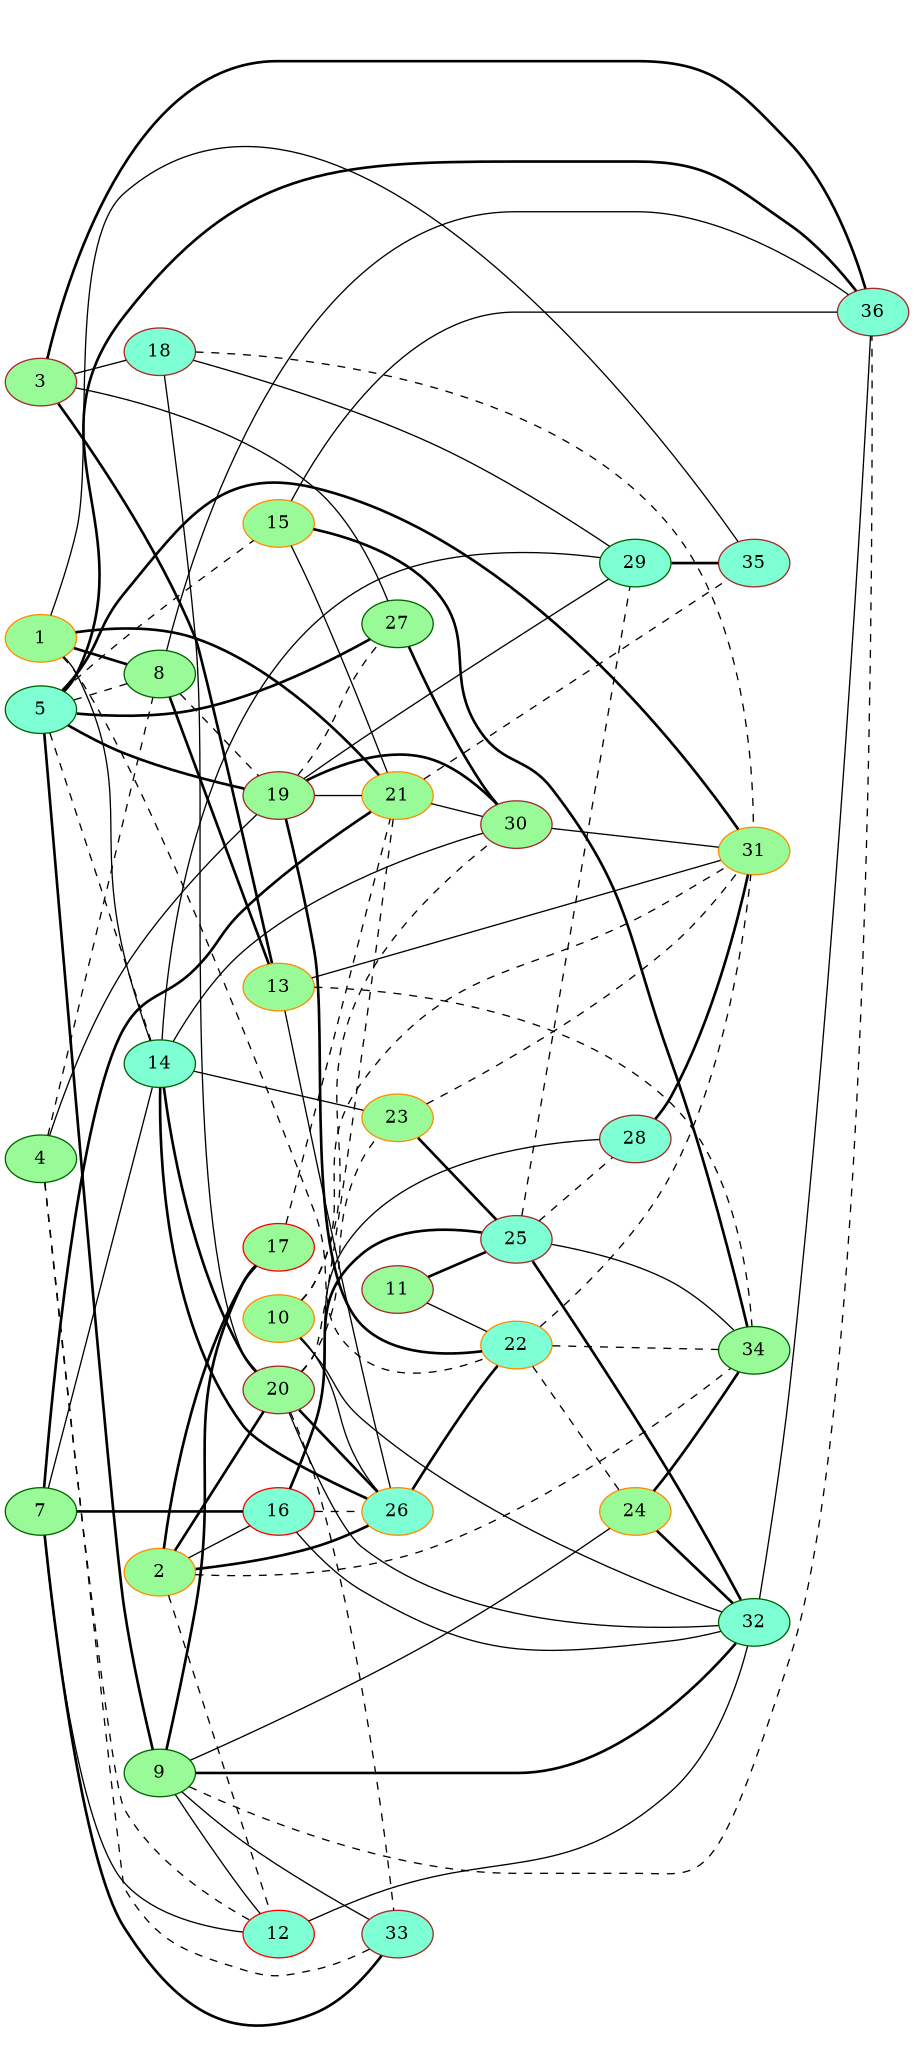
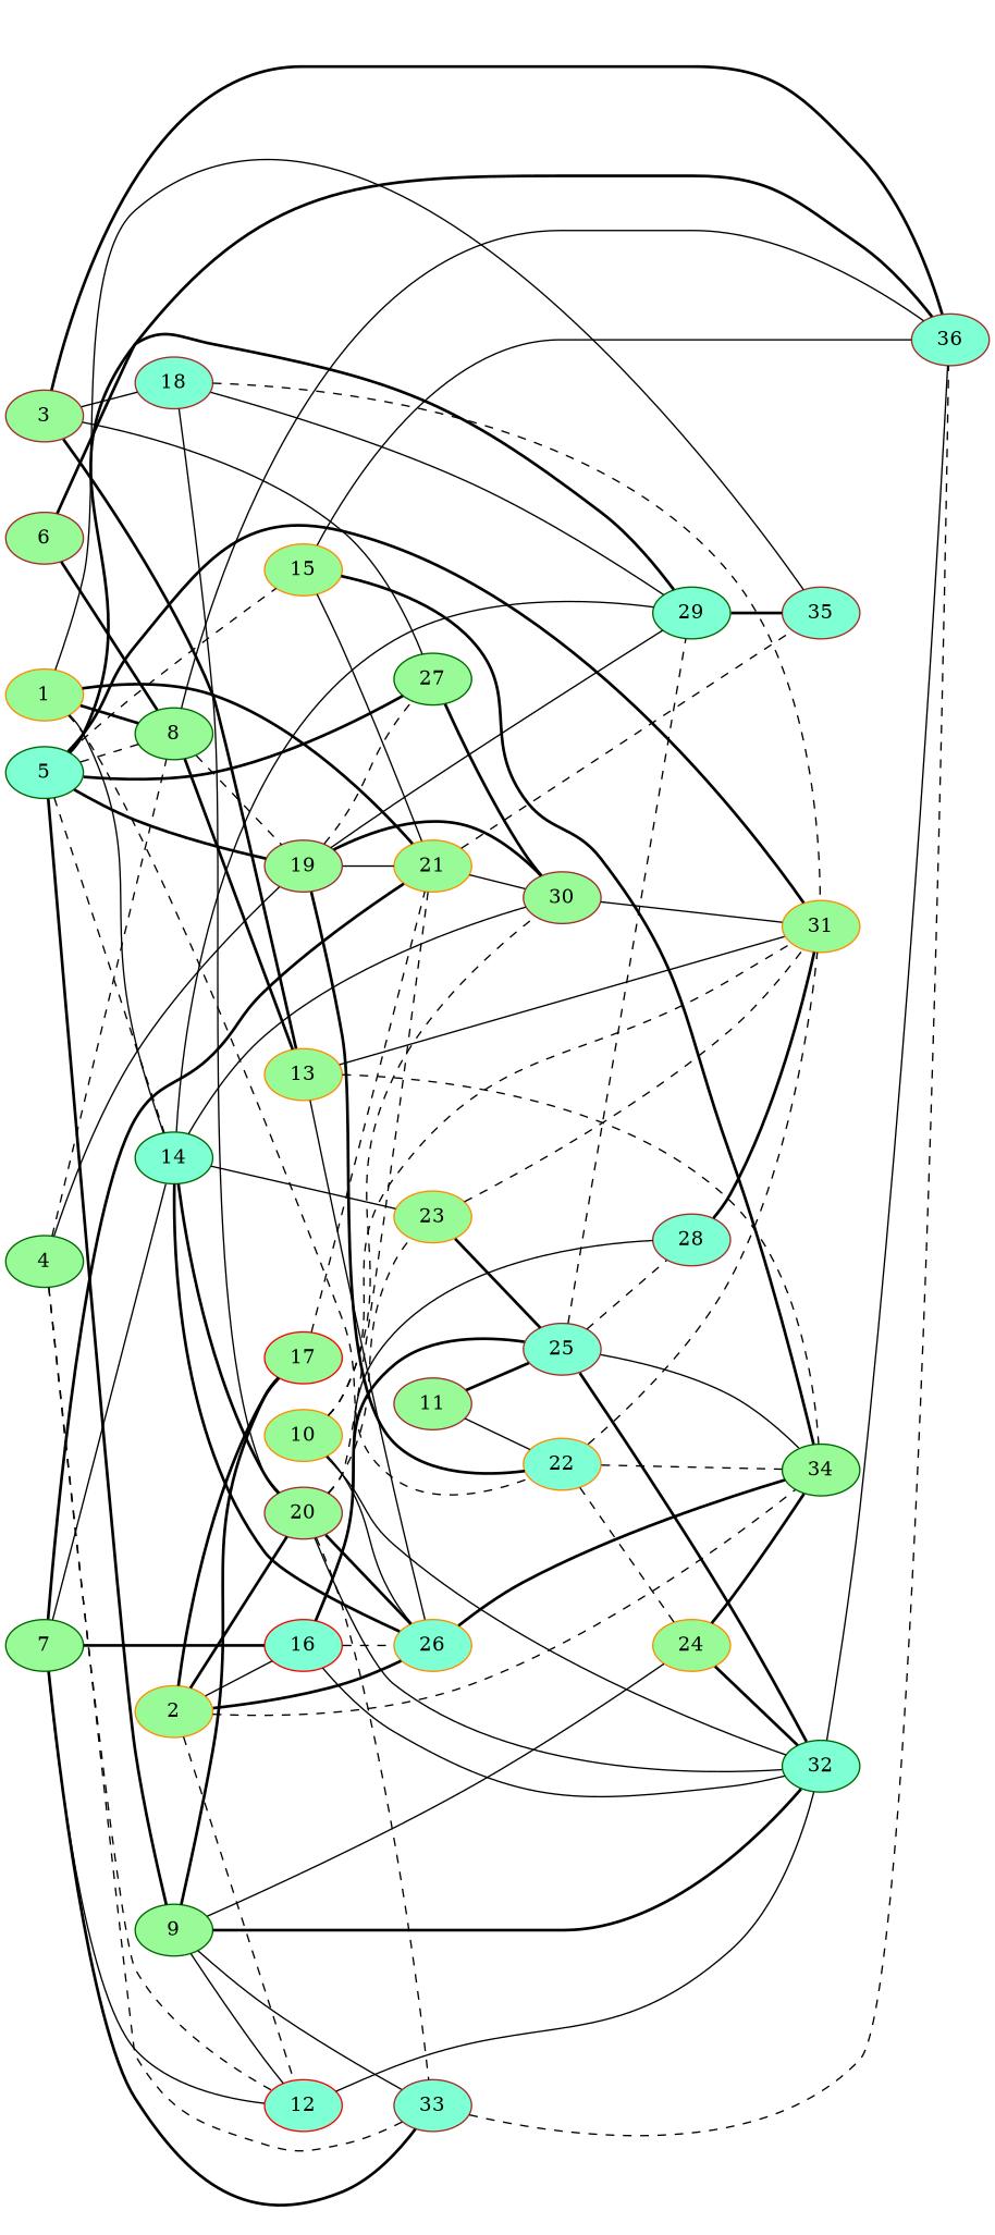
  graph {
    rankdir=LR
    node [color=brown fillcolor=palegreen style=filled]
    edge [style=bold weight=1.0]
    1 [color=darkorange]
    8 [color=darkgreen]
    14 [color=darkgreen fillcolor=aquamarine]
    21 [color=darkorange]
    22 [color=darkorange fillcolor=aquamarine]
    35 [fillcolor=aquamarine]
    13 [color=darkorange]
    36 [fillcolor=aquamarine]
    19
    20
    26 [color=darkorange fillcolor=aquamarine]
    29 [color=darkgreen fillcolor=aquamarine]
    30
    23 [color=darkorange]
    34 [color=darkgreen]
    31 [color=darkorange]
    24 [color=darkorange]
    2 [color=darkorange]
    12 [color=red fillcolor=aquamarine]
    16 [color=red fillcolor=aquamarine]
    17 [color=red]
    32 [color=darkgreen fillcolor=aquamarine]
    25 [fillcolor=aquamarine]
    28 [fillcolor=aquamarine]
    33 [fillcolor=aquamarine]
    3
    18 [fillcolor=aquamarine]
    27 [color=darkgreen]
    4 [color=darkgreen]
    5 [color=darkgreen fillcolor=aquamarine]
    9 [color=darkgreen]
    15 [color=darkorange]
+   6
    7 [color=darkgreen]
    10 [color=darkorange]
    11
    1 -- 8
    1 -- 14 [style=solid]
    1 -- 21
    1 -- 22 [style=dashed]
    1 -- 35 [style=solid]
    8 -- 13
    8 -- 36 [style=solid]
    8 -- 19 [style=dashed]
    14 -- 20
    14 -- 26
    14 -- 29 [style=solid]
    14 -- 30 [style=solid]
    14 -- 23 [style=solid]
    21 -- 35 [style=dashed]
    21 -- 30 [style=solid]
    22 -- 34 [style=dashed]
    22 -- 31 [style=dashed]
    22 -- 24 [style=dashed]
    13 -- 26 [style=solid weight=2.0]
    13 -- 34 [style=dashed]
    13 -- 31 [style=solid]
    19 -- 21 [style=solid]
    19 -- 22
    19 -- 29 [style=solid]
    19 -- 30
    19 -- 27 [style=dashed]
    20 -- 21 [style=dashed]
    20 -- 26
    20 -- 23 [style=dashed]
    20 -- 32 [style=solid weight=2.0]
    20 -- 33 [style=dashed]
-   26 -- 22
+   26 -- 34
    29 -- 35
    30 -- 31 [style=solid]
    23 -- 31 [style=dashed]
    23 -- 25
    24 -- 34
    24 -- 32
    2 -- 20
    2 -- 26
    2 -- 34 [style=dashed]
    2 -- 12 [style=dashed weight=2.0]
    2 -- 16 [style=solid]
    2 -- 17 [weight=2.0]
    12 -- 32 [style=solid]
    16 -- 26 [style=dashed]
    16 -- 32 [style=solid]
    16 -- 25
    16 -- 28 [style=solid]
    17 -- 21 [style=dashed]
    32 -- 36 [style=solid]
    25 -- 29 [style=dashed]
    25 -- 34 [style=solid]
    25 -- 32
    25 -- 28 [style=dashed]
    28 -- 31
-   9 -- 36 [style=dashed]
+   33 -- 36 [style=dashed]
    3 -- 13
    3 -- 36
    3 -- 18 [style=solid]
    3 -- 27 [style=solid]
    18 -- 20 [style=solid]
    18 -- 29 [style=solid]
    18 -- 31 [style=dashed weight=2.0]
    27 -- 30
    4 -- 8 [style=dashed]
    4 -- 19 [style=solid]
    4 -- 12 [style=dashed]
    4 -- 33 [style=dashed]
    5 -- 8 [style=dashed]
    5 -- 14 [style=dashed]
    5 -- 36
    5 -- 19
    5 -- 31 [weight=2.0]
    5 -- 27
    5 -- 9
    5 -- 15 [style=dashed]
    9 -- 24 [style=solid]
    9 -- 12 [style=solid]
    9 -- 17
    9 -- 32
    9 -- 33 [style=solid]
    15 -- 21 [style=solid]
    15 -- 36 [style=solid]
    15 -- 34
+   6 -- 8
+   6 -- 29
    7 -- 14 [style=solid]
    7 -- 21
    7 -- 12 [style=solid]
    7 -- 16
    7 -- 33
    10 -- 26 [style=solid]
    10 -- 30 [style=dashed]
    10 -- 31 [style=dashed]
    10 -- 32 [style=solid]
    11 -- 22 [style=solid]
    11 -- 25
  }
